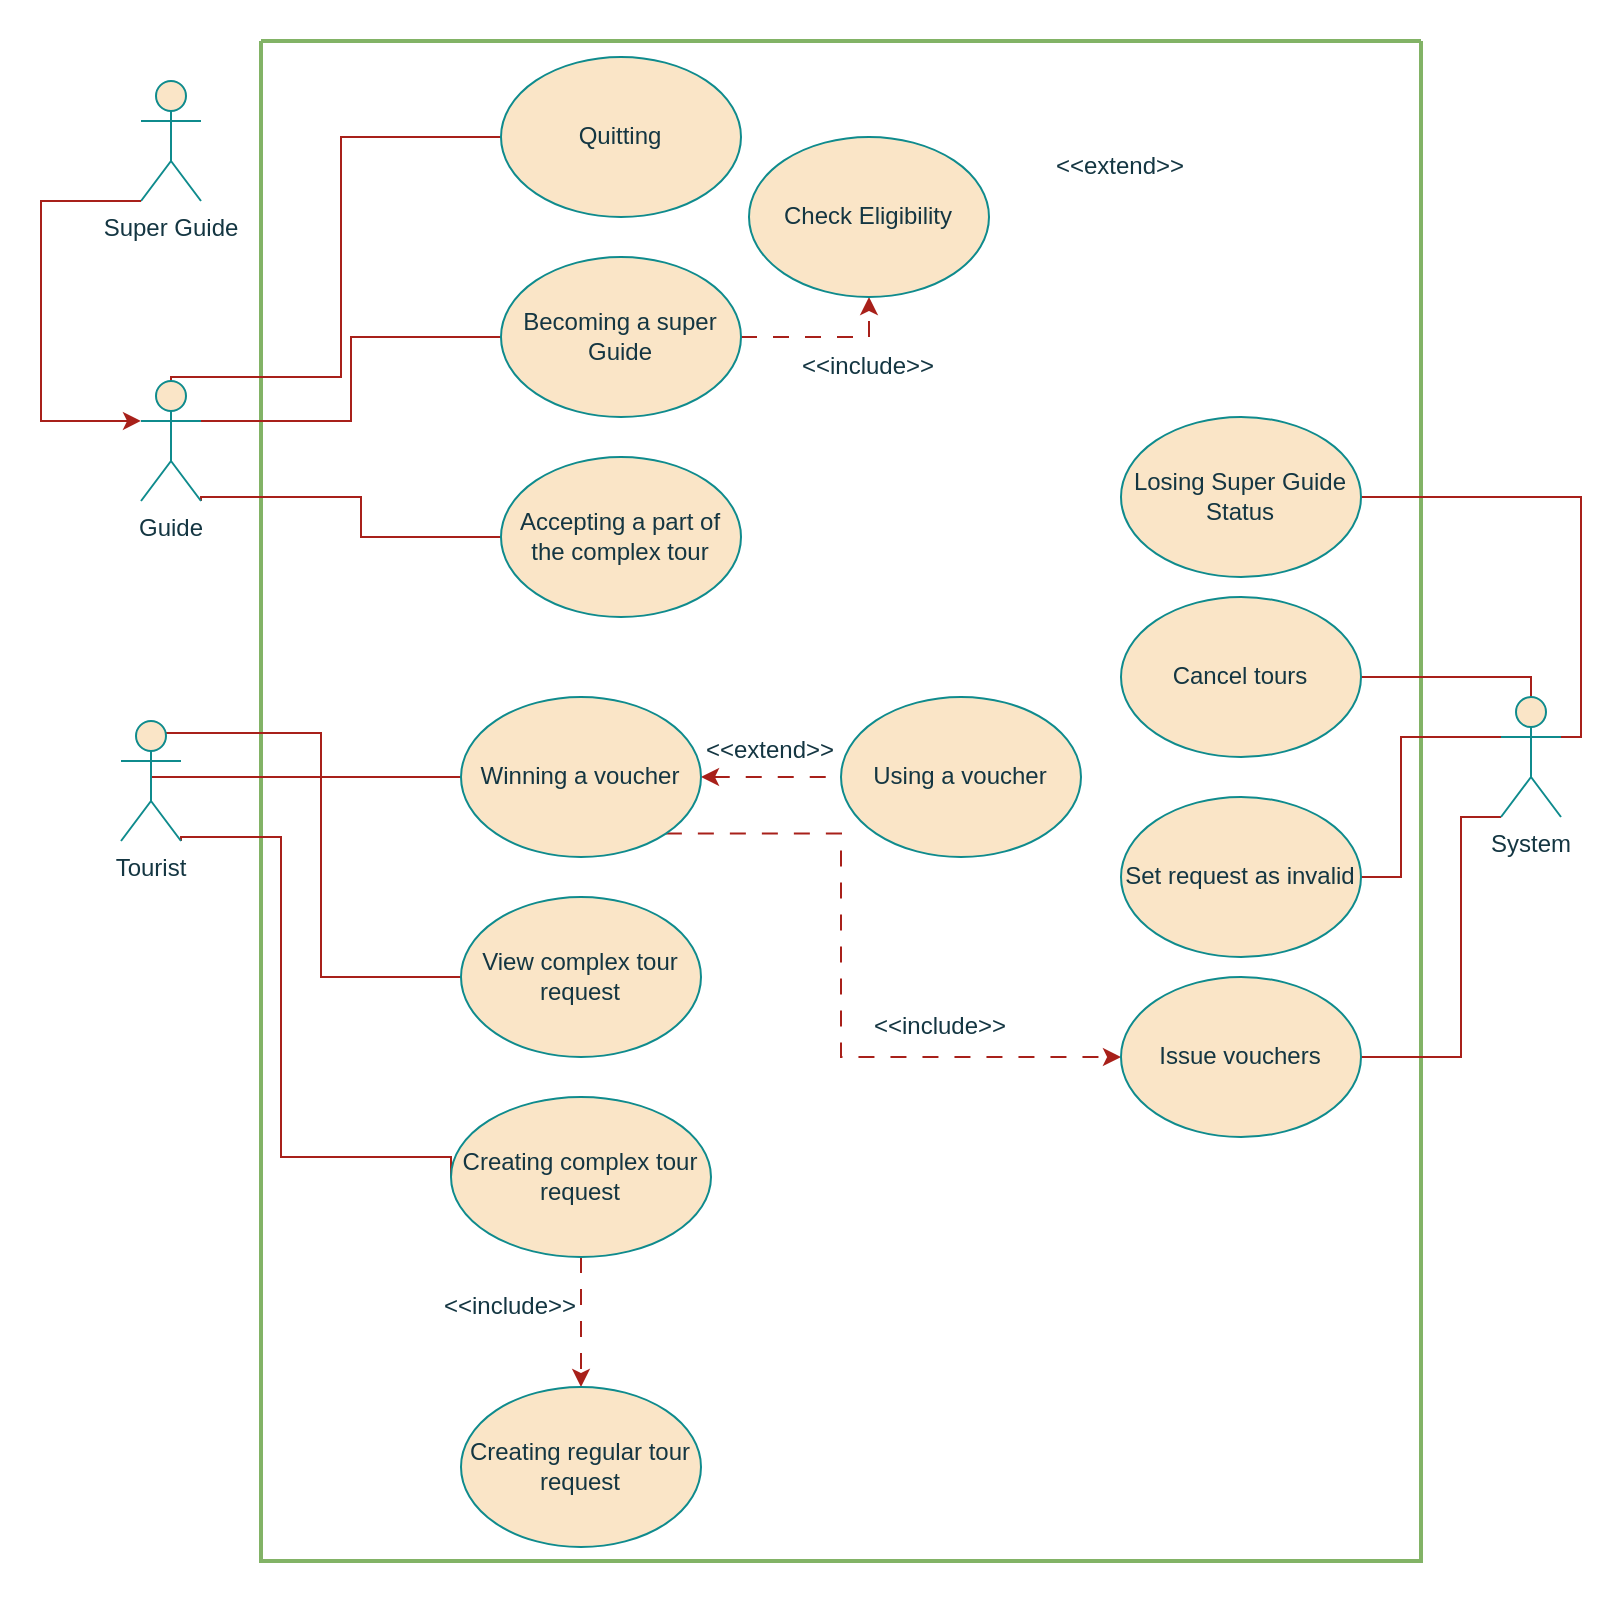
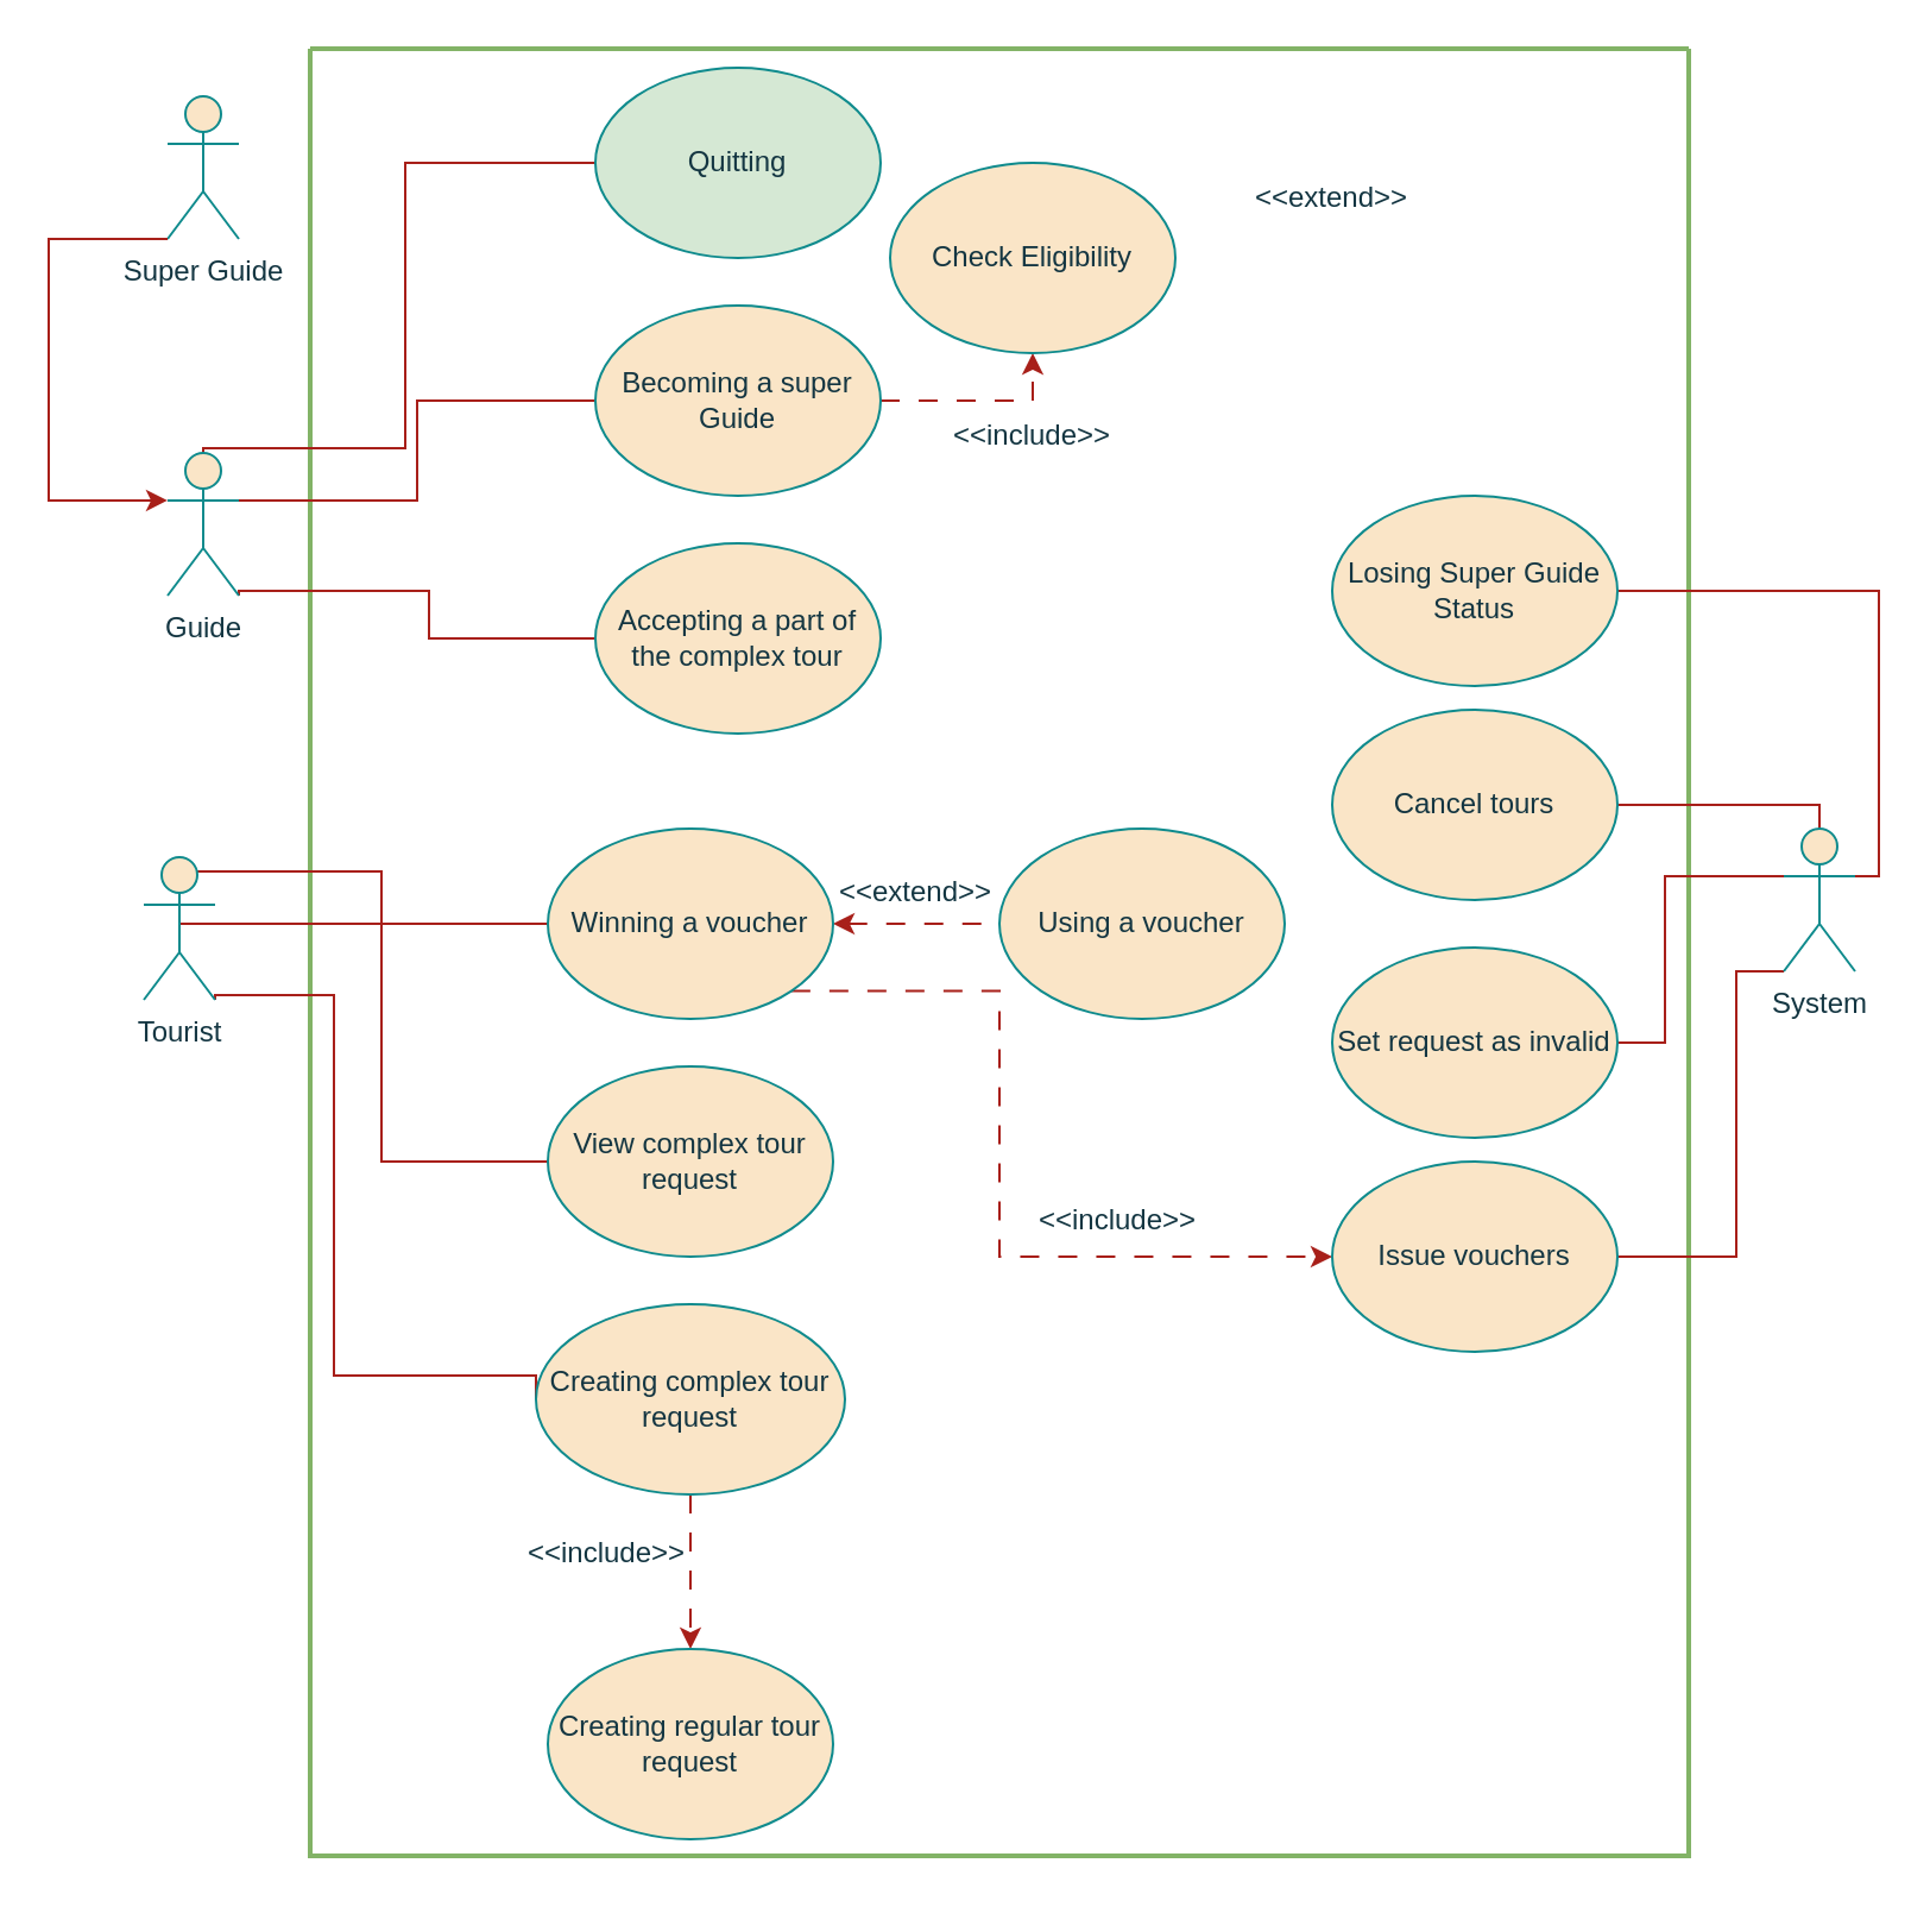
  <mxCell id="0" />
  <mxCell id="1" parent="0" />
  <mxCell id="2" value="" style="swimlane;startSize=0;fillColor=#d5e8d4;strokeColor=#82b366;strokeWidth=2;" vertex="1" parent="1"><mxGeometry x="130" y="20" width="580" height="760" as="geometry"><mxRectangle x="130" y="20" width="50" height="40" as="alternateBounds" /></mxGeometry></mxCell>
  <mxCell id="3" style="edgeStyle=orthogonalEdgeStyle;rounded=0;orthogonalLoop=1;jettySize=auto;html=1;exitX=0.5;exitY=0;exitDx=0;exitDy=0;exitPerimeter=0;entryX=0;entryY=0.5;entryDx=0;entryDy=0;endArrow=none;endFill=0;labelBackgroundColor=none;strokeColor=#A8201A;fontColor=default;" parent="1" source="6" target="25" edge="1"><mxGeometry relative="1" as="geometry"><Array as="points"><mxPoint x="170" y="188" /><mxPoint x="170" y="68" /></Array></mxGeometry></mxCell>
  <mxCell id="4" style="edgeStyle=orthogonalEdgeStyle;rounded=0;orthogonalLoop=1;jettySize=auto;html=1;exitX=1;exitY=0.333;exitDx=0;exitDy=0;exitPerimeter=0;entryX=0;entryY=0.5;entryDx=0;entryDy=0;endArrow=none;endFill=0;labelBackgroundColor=none;strokeColor=#A8201A;fontColor=default;" parent="1" source="6" target="27" edge="1"><mxGeometry relative="1" as="geometry" /></mxCell>
  <mxCell id="5" style="edgeStyle=orthogonalEdgeStyle;rounded=0;orthogonalLoop=1;jettySize=auto;html=1;exitX=1;exitY=1;exitDx=0;exitDy=0;exitPerimeter=0;entryX=0;entryY=0.5;entryDx=0;entryDy=0;endArrow=none;endFill=0;labelBackgroundColor=none;strokeColor=#A8201A;fontColor=default;" parent="1" source="6" target="28" edge="1"><mxGeometry relative="1" as="geometry"><Array as="points"><mxPoint x="180" y="248" /><mxPoint x="180" y="268" /></Array></mxGeometry></mxCell>
  <mxCell id="6" value="Guide&lt;div&gt;&lt;br&gt;&lt;/div&gt;" style="shape=umlActor;verticalLabelPosition=bottom;verticalAlign=top;html=1;outlineConnect=0;labelBackgroundColor=none;fillColor=#FAE5C7;strokeColor=#0F8B8D;fontColor=#143642;" parent="1" vertex="1"><mxGeometry x="70" y="190" width="30" height="60" as="geometry" /></mxCell>
  <mxCell id="7" value="Super Guide" style="shape=umlActor;verticalLabelPosition=bottom;verticalAlign=top;html=1;outlineConnect=0;labelBackgroundColor=none;fillColor=#FAE5C7;strokeColor=#0F8B8D;fontColor=#143642;" parent="1" vertex="1"><mxGeometry x="70" y="40" width="30" height="60" as="geometry" /></mxCell>
  <mxCell id="8" style="edgeStyle=orthogonalEdgeStyle;rounded=0;orthogonalLoop=1;jettySize=auto;html=1;exitX=0.5;exitY=0;exitDx=0;exitDy=0;exitPerimeter=0;entryX=1;entryY=0.5;entryDx=0;entryDy=0;endArrow=none;endFill=0;labelBackgroundColor=none;strokeColor=#A8201A;fontColor=default;" parent="1" source="12" target="32" edge="1"><mxGeometry relative="1" as="geometry"><Array as="points"><mxPoint x="765" y="338" /></Array></mxGeometry></mxCell>
  <mxCell id="9" style="edgeStyle=orthogonalEdgeStyle;rounded=0;orthogonalLoop=1;jettySize=auto;html=1;exitX=0;exitY=0.333;exitDx=0;exitDy=0;exitPerimeter=0;entryX=1;entryY=0.5;entryDx=0;entryDy=0;endArrow=none;endFill=0;labelBackgroundColor=none;strokeColor=#A8201A;fontColor=default;" parent="1" source="12" target="34" edge="1"><mxGeometry relative="1" as="geometry"><Array as="points"><mxPoint x="700" y="368" /><mxPoint x="700" y="438" /></Array></mxGeometry></mxCell>
  <mxCell id="10" style="edgeStyle=orthogonalEdgeStyle;rounded=0;orthogonalLoop=1;jettySize=auto;html=1;exitX=0;exitY=1;exitDx=0;exitDy=0;exitPerimeter=0;entryX=1;entryY=0.5;entryDx=0;entryDy=0;endArrow=none;endFill=0;labelBackgroundColor=none;strokeColor=#A8201A;fontColor=default;" parent="1" source="12" target="33" edge="1"><mxGeometry relative="1" as="geometry"><Array as="points"><mxPoint x="730" y="408" /><mxPoint x="730" y="528" /></Array></mxGeometry></mxCell>
  <mxCell id="11" style="edgeStyle=orthogonalEdgeStyle;rounded=0;orthogonalLoop=1;jettySize=auto;html=1;exitX=1;exitY=0.333;exitDx=0;exitDy=0;exitPerimeter=0;entryX=1;entryY=0.5;entryDx=0;entryDy=0;strokeColor=#A8201A;fontColor=#143642;fillColor=#FAE5C7;endArrow=none;endFill=0;" parent="1" source="12" target="35" edge="1"><mxGeometry relative="1" as="geometry"><Array as="points"><mxPoint x="790" y="368" /><mxPoint x="790" y="248" /></Array></mxGeometry></mxCell>
  <mxCell id="12" value="System" style="shape=umlActor;verticalLabelPosition=bottom;verticalAlign=top;html=1;outlineConnect=0;labelBackgroundColor=none;fillColor=#FAE5C7;strokeColor=#0F8B8D;fontColor=#143642;" parent="1" vertex="1"><mxGeometry x="750" y="348" width="30" height="60" as="geometry" /></mxCell>
  <mxCell id="13" style="edgeStyle=orthogonalEdgeStyle;rounded=0;orthogonalLoop=1;jettySize=auto;html=1;exitX=0.75;exitY=0.1;exitDx=0;exitDy=0;exitPerimeter=0;entryX=0;entryY=0.5;entryDx=0;entryDy=0;endArrow=none;endFill=0;labelBackgroundColor=none;strokeColor=#A8201A;fontColor=default;" parent="1" source="16" target="19" edge="1"><mxGeometry relative="1" as="geometry" /></mxCell>
  <mxCell id="14" style="edgeStyle=orthogonalEdgeStyle;rounded=0;orthogonalLoop=1;jettySize=auto;html=1;exitX=1;exitY=1;exitDx=0;exitDy=0;exitPerimeter=0;entryX=0;entryY=0.5;entryDx=0;entryDy=0;endArrow=none;endFill=0;labelBackgroundColor=none;strokeColor=#A8201A;fontColor=default;" parent="1" source="16" target="21" edge="1"><mxGeometry relative="1" as="geometry"><Array as="points"><mxPoint x="140" y="418" /><mxPoint x="140" y="578" /><mxPoint x="225" y="578" /></Array></mxGeometry></mxCell>
  <mxCell id="15" style="edgeStyle=orthogonalEdgeStyle;rounded=0;orthogonalLoop=1;jettySize=auto;html=1;exitX=0.5;exitY=0.5;exitDx=0;exitDy=0;exitPerimeter=0;entryX=0;entryY=0.5;entryDx=0;entryDy=0;endArrow=none;endFill=0;labelBackgroundColor=none;strokeColor=#A8201A;fontColor=default;" parent="1" source="16" target="24" edge="1"><mxGeometry relative="1" as="geometry"><Array as="points"><mxPoint x="160" y="388" /><mxPoint x="160" y="488" /></Array></mxGeometry></mxCell>
  <mxCell id="16" value="Tourist&lt;div&gt;&lt;br&gt;&lt;/div&gt;" style="shape=umlActor;verticalLabelPosition=bottom;verticalAlign=top;html=1;outlineConnect=0;labelBackgroundColor=none;fillColor=#FAE5C7;strokeColor=#0F8B8D;fontColor=#143642;" parent="1" vertex="1"><mxGeometry x="60" y="360" width="30" height="60" as="geometry" /></mxCell>
  <mxCell id="17" style="edgeStyle=orthogonalEdgeStyle;rounded=0;orthogonalLoop=1;jettySize=auto;html=1;exitX=1;exitY=0.5;exitDx=0;exitDy=0;strokeColor=#A8201A;fontColor=#143642;fillColor=#FAE5C7;dashed=1;dashPattern=8 8;startArrow=classic;startFill=1;endArrow=none;endFill=0;" parent="1" source="19" target="37" edge="1"><mxGeometry relative="1" as="geometry" /></mxCell>
  <mxCell id="18" style="edgeStyle=orthogonalEdgeStyle;rounded=0;orthogonalLoop=1;jettySize=auto;html=1;exitX=1;exitY=1;exitDx=0;exitDy=0;entryX=0;entryY=0.5;entryDx=0;entryDy=0;strokeColor=#A8201A;fontColor=#143642;fillColor=#FAE5C7;dashed=1;dashPattern=8 8;startArrow=none;startFill=0;endArrow=classic;endFill=1;" parent="1" source="19" target="33" edge="1"><mxGeometry relative="1" as="geometry"><Array as="points"><mxPoint x="420" y="416" /><mxPoint x="420" y="528" /></Array></mxGeometry></mxCell>
  <mxCell id="19" value="Winning a voucher" style="ellipse;whiteSpace=wrap;html=1;labelBackgroundColor=none;fillColor=#FAE5C7;strokeColor=#0F8B8D;fontColor=#143642;" parent="1" vertex="1"><mxGeometry x="230" y="348" width="120" height="80" as="geometry" /></mxCell>
  <mxCell id="20" style="edgeStyle=orthogonalEdgeStyle;rounded=0;orthogonalLoop=1;jettySize=auto;html=1;exitX=0.5;exitY=1;exitDx=0;exitDy=0;entryX=0.5;entryY=0;entryDx=0;entryDy=0;dashed=1;dashPattern=8 8;labelBackgroundColor=none;strokeColor=#A8201A;fontColor=default;startArrow=none;startFill=0;endArrow=classic;endFill=1;" parent="1" source="21" target="22" edge="1"><mxGeometry relative="1" as="geometry" /></mxCell>
  <mxCell id="21" value="Creating complex tour request" style="ellipse;whiteSpace=wrap;html=1;labelBackgroundColor=none;fillColor=#FAE5C7;strokeColor=#0F8B8D;fontColor=#143642;" parent="1" vertex="1"><mxGeometry x="225" y="548" width="130" height="80" as="geometry" /></mxCell>
  <mxCell id="22" value="Creating regular tour request" style="ellipse;whiteSpace=wrap;html=1;labelBackgroundColor=none;fillColor=#FAE5C7;strokeColor=#0F8B8D;fontColor=#143642;" parent="1" vertex="1"><mxGeometry x="230" y="693" width="120" height="80" as="geometry" /></mxCell>
  <mxCell id="23" value="&amp;lt;&amp;lt;include&amp;gt;&amp;gt;" style="text;html=1;align=center;verticalAlign=middle;whiteSpace=wrap;rounded=0;labelBackgroundColor=none;fontColor=#143642;" parent="1" vertex="1"><mxGeometry x="225" y="638" width="60" height="30" as="geometry" /></mxCell>
  <mxCell id="24" value="View complex tour request" style="ellipse;whiteSpace=wrap;html=1;labelBackgroundColor=none;fillColor=#FAE5C7;strokeColor=#0F8B8D;fontColor=#143642;" parent="1" vertex="1"><mxGeometry x="230" y="448" width="120" height="80" as="geometry" /></mxCell>
- <mxCell id="25" value="Quitting" style="ellipse;whiteSpace=wrap;html=1;labelBackgroundColor=none;fillColor=#FAE5C7;strokeColor=#0F8B8D;fontColor=#143642;" parent="1" vertex="1"><mxGeometry x="250" y="28" width="120" height="80" as="geometry" /></mxCell>
+ <mxCell id="25" value="Quitting" style="ellipse;whiteSpace=wrap;html=1;labelBackgroundColor=none;fillColor=#d5e8d4;strokeColor=#0F8B8D;fontColor=#143642;" parent="1" vertex="1"><mxGeometry x="250" y="28" width="120" height="80" as="geometry" /></mxCell>
  <mxCell id="26" style="edgeStyle=orthogonalEdgeStyle;rounded=0;orthogonalLoop=1;jettySize=auto;html=1;exitX=1;exitY=0.5;exitDx=0;exitDy=0;entryX=0.5;entryY=1;entryDx=0;entryDy=0;dashed=1;dashPattern=8 8;labelBackgroundColor=none;strokeColor=#A8201A;fontColor=default;" parent="1" source="27" target="29" edge="1"><mxGeometry relative="1" as="geometry" /></mxCell>
  <mxCell id="27" value="Becoming a super Guide" style="ellipse;whiteSpace=wrap;html=1;labelBackgroundColor=none;fillColor=#FAE5C7;strokeColor=#0F8B8D;fontColor=#143642;" parent="1" vertex="1"><mxGeometry x="250" y="128" width="120" height="80" as="geometry" /></mxCell>
  <mxCell id="28" value="Accepting a part of the complex tour" style="ellipse;whiteSpace=wrap;html=1;labelBackgroundColor=none;fillColor=#FAE5C7;strokeColor=#0F8B8D;fontColor=#143642;" parent="1" vertex="1"><mxGeometry x="250" y="228" width="120" height="80" as="geometry" /></mxCell>
  <mxCell id="29" value="Check Eligibility" style="ellipse;whiteSpace=wrap;html=1;labelBackgroundColor=none;fillColor=#FAE5C7;strokeColor=#0F8B8D;fontColor=#143642;" parent="1" vertex="1"><mxGeometry x="374" y="68" width="120" height="80" as="geometry" /></mxCell>
  <mxCell id="30" value="&amp;lt;&amp;lt;include&amp;gt;&amp;gt;" style="text;html=1;align=center;verticalAlign=middle;whiteSpace=wrap;rounded=0;labelBackgroundColor=none;fontColor=#143642;" parent="1" vertex="1"><mxGeometry x="404" y="168" width="60" height="30" as="geometry" /></mxCell>
  <mxCell id="31" style="edgeStyle=orthogonalEdgeStyle;rounded=0;orthogonalLoop=1;jettySize=auto;html=1;exitX=0;exitY=1;exitDx=0;exitDy=0;exitPerimeter=0;entryX=0;entryY=0.333;entryDx=0;entryDy=0;entryPerimeter=0;labelBackgroundColor=none;strokeColor=#A8201A;fontColor=default;" parent="1" source="7" target="6" edge="1"><mxGeometry relative="1" as="geometry"><Array as="points"><mxPoint x="20" y="100" /><mxPoint x="20" y="210" /></Array></mxGeometry></mxCell>
  <mxCell id="32" value="Cancel tours" style="ellipse;whiteSpace=wrap;html=1;labelBackgroundColor=none;fillColor=#FAE5C7;strokeColor=#0F8B8D;fontColor=#143642;" parent="1" vertex="1"><mxGeometry x="560" y="298" width="120" height="80" as="geometry" /></mxCell>
  <mxCell id="33" value="Issue vouchers" style="ellipse;whiteSpace=wrap;html=1;labelBackgroundColor=none;fillColor=#FAE5C7;strokeColor=#0F8B8D;fontColor=#143642;" parent="1" vertex="1"><mxGeometry x="560" y="488" width="120" height="80" as="geometry" /></mxCell>
  <mxCell id="34" value="Set request as invalid" style="ellipse;whiteSpace=wrap;html=1;labelBackgroundColor=none;fillColor=#FAE5C7;strokeColor=#0F8B8D;fontColor=#143642;" parent="1" vertex="1"><mxGeometry x="560" y="398" width="120" height="80" as="geometry" /></mxCell>
  <mxCell id="35" value="Losing Super Guide Status" style="ellipse;whiteSpace=wrap;html=1;strokeColor=#0F8B8D;fontColor=#143642;fillColor=#FAE5C7;" parent="1" vertex="1"><mxGeometry x="560" y="208" width="120" height="80" as="geometry" /></mxCell>
  <mxCell id="36" value="&amp;lt;&amp;lt;extend&amp;gt;&amp;gt;" style="text;html=1;align=center;verticalAlign=middle;whiteSpace=wrap;rounded=0;labelBackgroundColor=none;fontColor=#143642;" parent="1" vertex="1"><mxGeometry x="530" y="68" width="60" height="30" as="geometry" /></mxCell>
  <mxCell id="37" value="Using a voucher" style="ellipse;whiteSpace=wrap;html=1;strokeColor=#0F8B8D;fontColor=#143642;fillColor=#FAE5C7;" parent="1" vertex="1"><mxGeometry x="420" y="348" width="120" height="80" as="geometry" /></mxCell>
  <mxCell id="38" value="&amp;lt;&amp;lt;include&amp;gt;&amp;gt;" style="text;html=1;align=center;verticalAlign=middle;whiteSpace=wrap;rounded=0;labelBackgroundColor=none;fontColor=#143642;" parent="1" vertex="1"><mxGeometry x="440" y="498" width="60" height="30" as="geometry" /></mxCell>
  <mxCell id="39" value="&amp;lt;&amp;lt;extend&amp;gt;&amp;gt;" style="text;html=1;align=center;verticalAlign=middle;whiteSpace=wrap;rounded=0;labelBackgroundColor=none;fontColor=#143642;" vertex="1" parent="1"><mxGeometry x="355" y="360" width="60" height="30" as="geometry" /></mxCell>
  <mxCell id="40" style="edgeStyle=orthogonalEdgeStyle;rounded=0;orthogonalLoop=1;jettySize=auto;html=1;exitX=0.5;exitY=1;exitDx=0;exitDy=0;" edge="1" parent="1" source="2" target="2"><mxGeometry relative="1" as="geometry" /></mxCell>
